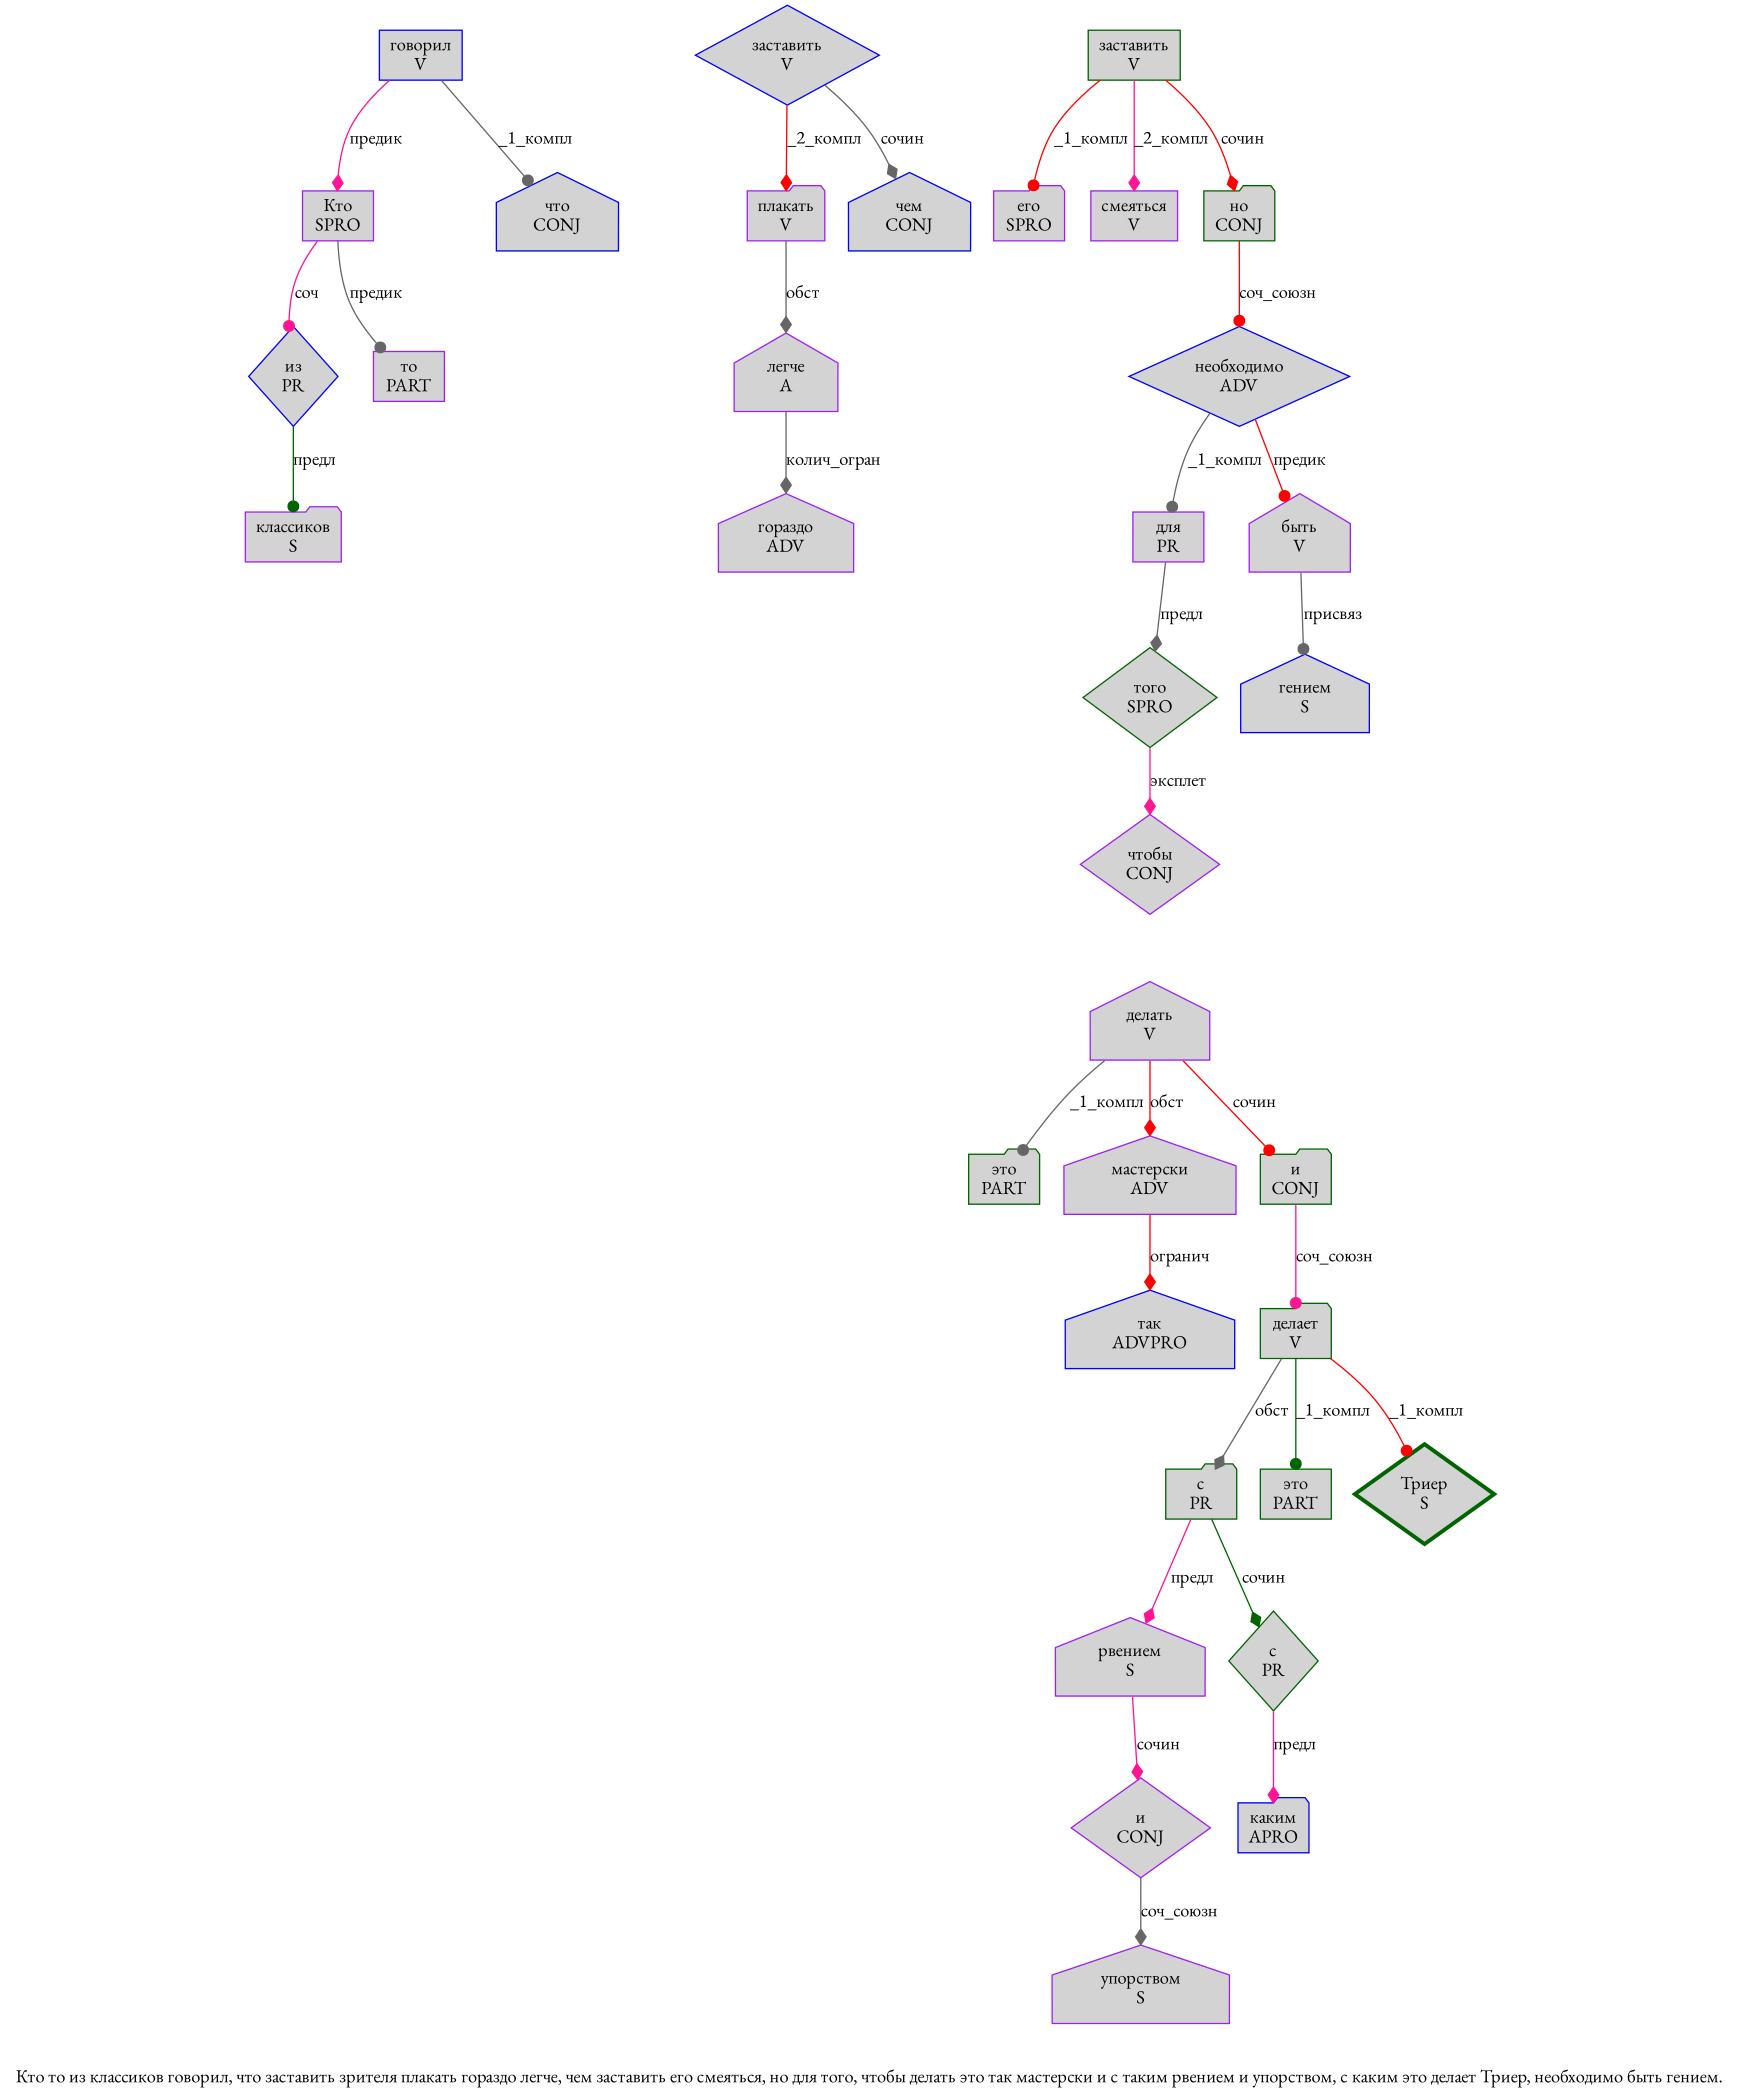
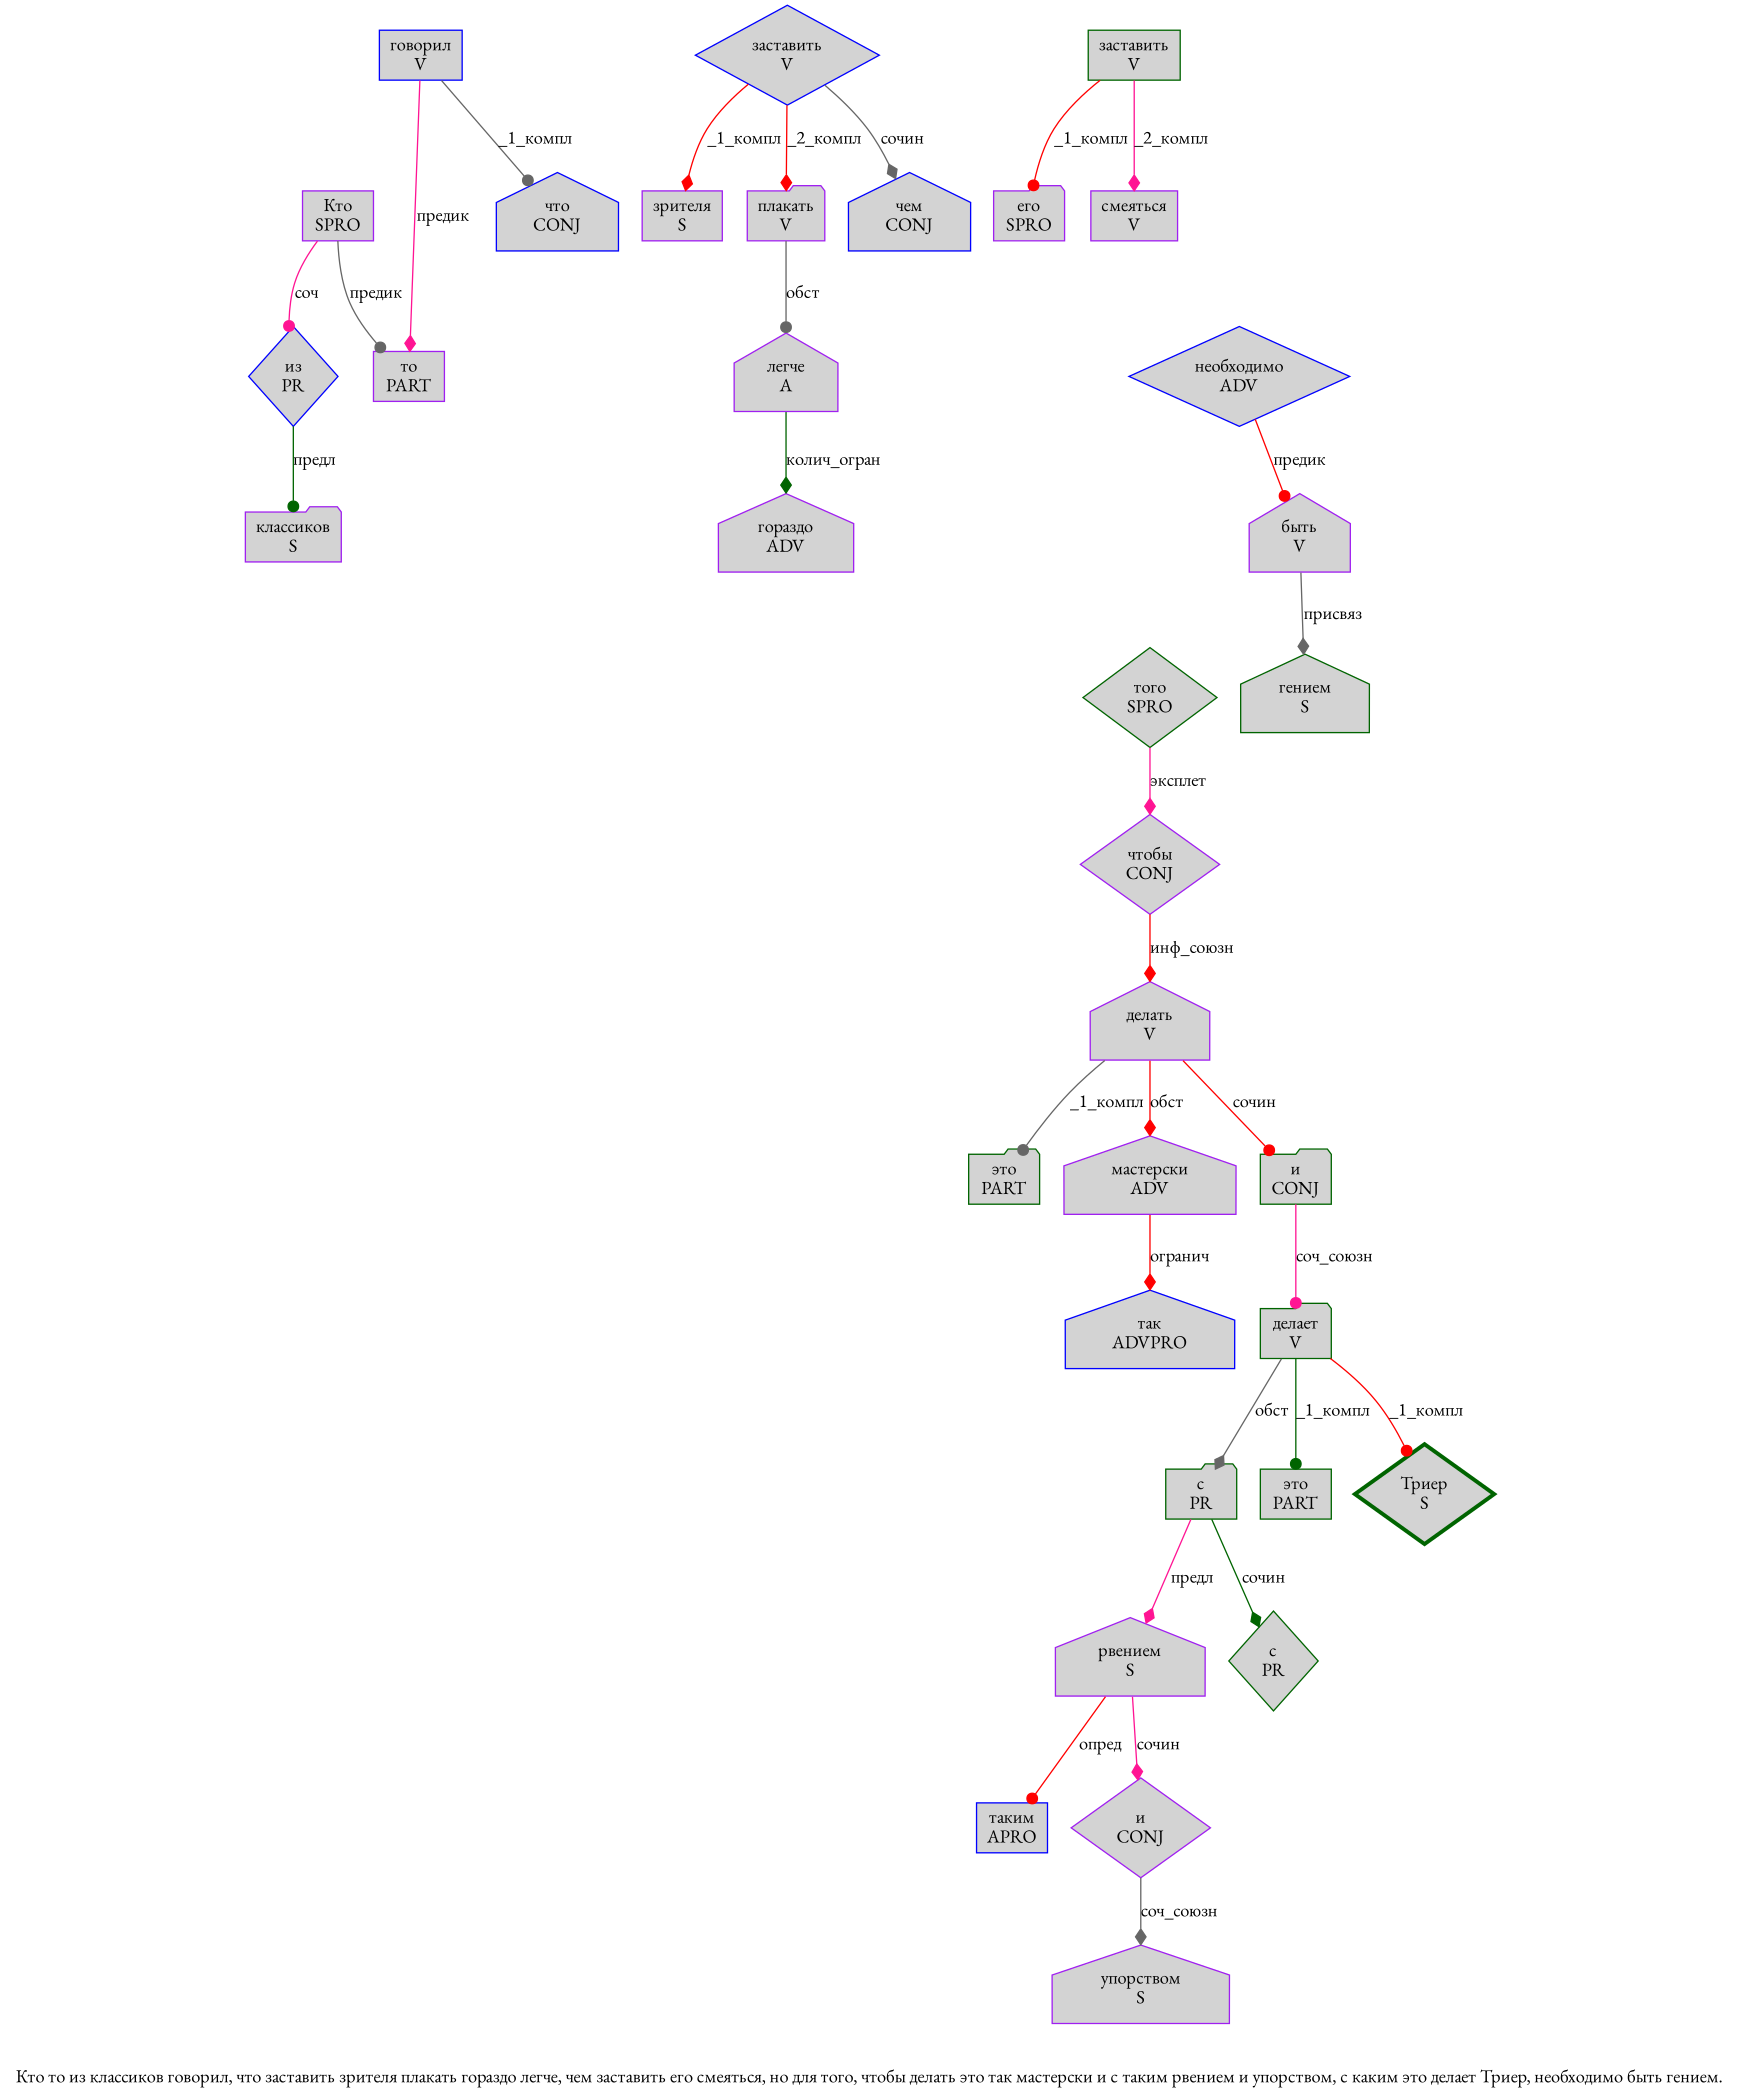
  digraph {
    fontname="EB Garamond"
    label="Кто то из классиков говорил, что заставить зрителя плакать гораздо легче, чем заставить его смеяться, но для того, чтобы делать это так мастерски и с таким рвением и упорством, с каким это делает Триер, необходимо быть гением."
    node [color=purple fillcolor=lightgray fontname="EB Garamond" penwidth=1 shape=house style=filled]
    edge [arrowhead=diamond color=red fontname="EB Garamond"]
    n1 [label="Кто\nSPRO" shape=box]
    n2 [label="то\nPART" shape=box]
    n3 [color=blue label="из\nPR" shape=diamond]
    n4 [label="классиков\nS" shape=folder]
    n5 [color=blue label="говорил\nV" shape=box]
    n6 [color=blue label="что\nCONJ"]
    n7 [color=blue label="заставить\nV" shape=diamond]
+   n8 [label="зрителя\nS" shape=box]
    n9 [label="плакать\nV" shape=folder]
    n10 [color=blue label="чем\nCONJ"]
    n11 [label="легче\nA"]
    n12 [label="гораздо\nADV"]
    n13 [color=darkgreen label="заставить\nV" shape=box]
    n14 [label="его\nSPRO" shape=folder]
    n15 [label="смеяться\nV" shape=box]
-   n16 [color=darkgreen label="но\nCONJ" shape=folder]
    n17 [color=blue label="необходимо\nADV" shape=diamond]
-   n18 [label="для\nPR" shape=box]
    n19 [label="быть\nV"]
    n20 [color=darkgreen label="того\nSPRO" shape=diamond]
    n21 [label="чтобы\nCONJ" shape=diamond]
    n22 [label="делать\nV"]
    n23 [color=darkgreen label="это\nPART" shape=folder]
    n24 [label="мастерски\nADV"]
    n25 [color=darkgreen label="и\nCONJ" shape=folder]
    n26 [color=blue label="так\nADVPRO"]
    n27 [color=darkgreen label="делает\nV" shape=folder]
    n28 [color=darkgreen label="с\nPR" shape=folder]
    n29 [color=darkgreen label="это\nPART" shape=box]
    n30 [color=darkgreen label="Триер\nS" penwidth=3 shape=diamond]
    n31 [label="рвением\nS"]
    n32 [color=darkgreen label="с\nPR" shape=diamond]
+   n33 [color=blue label="таким\nAPRO" shape=box]
    n34 [label="и\nCONJ" shape=diamond]
-   n35 [color=blue label="каким\nAPRO" shape=folder]
    n36 [label="упорством\nS"]
-   n37 [color=blue label="гением\nS"]
+   n37 [color=darkgreen label="гением\nS"]
    n1 -> n2 [arrowhead=dot color=gray40 label="предик"]
    n1 -> n3 [arrowhead=dot color=deeppink label="соч"]
    n3 -> n4 [arrowhead=dot color=darkgreen label="предл"]
-   n5 -> n1 [color=deeppink label="предик"]
+   n5 -> n2 [color=deeppink label="предик"]
    n5 -> n6 [arrowhead=dot color=gray40 label="_1_компл"]
+   n7 -> n8 [label="_1_компл"]
    n7 -> n9 [label="_2_компл"]
    n7 -> n10 [color=gray40 label="сочин"]
-   n9 -> n11 [color=gray40 label="обст"]
-   n11 -> n12 [color=gray40 label="колич_огран"]
+   n9 -> n11 [arrowhead=dot color=gray40 label="обст"]
+   n11 -> n12 [color=darkgreen label="колич_огран"]
    n13 -> n14 [arrowhead=dot label="_1_компл"]
    n13 -> n15 [color=deeppink label="_2_компл"]
-   n13 -> n16 [label="сочин"]
-   n16 -> n17 [arrowhead=dot label="соч_союзн"]
-   n17 -> n18 [arrowhead=dot color=gray40 label="_1_компл"]
    n17 -> n19 [arrowhead=dot label="предик"]
-   n18 -> n20 [color=gray40 label="предл"]
-   n19 -> n37 [arrowhead=dot color=gray40 label="присвяз"]
+   n19 -> n37 [color=gray40 label="присвяз"]
    n20 -> n21 [color=deeppink label="эксплет"]
+   n21 -> n22 [label="инф_союзн"]
    n22 -> n23 [arrowhead=dot color=gray40 label="_1_компл"]
    n22 -> n24 [label="обст"]
    n22 -> n25 [arrowhead=dot label="сочин"]
    n24 -> n26 [label="огранич"]
    n25 -> n27 [arrowhead=dot color=deeppink label="соч_союзн"]
    n27 -> n28 [color=gray40 label="обст"]
    n27 -> n29 [arrowhead=dot color=darkgreen label="_1_компл"]
    n27 -> n30 [arrowhead=dot label="_1_компл"]
    n28 -> n31 [color=deeppink label="предл"]
    n28 -> n32 [color=darkgreen label="сочин"]
+   n31 -> n33 [arrowhead=dot label="опред"]
    n31 -> n34 [color=deeppink label="сочин"]
-   n32 -> n35 [color=deeppink label="предл"]
    n34 -> n36 [color=gray40 label="соч_союзн"]
  }
